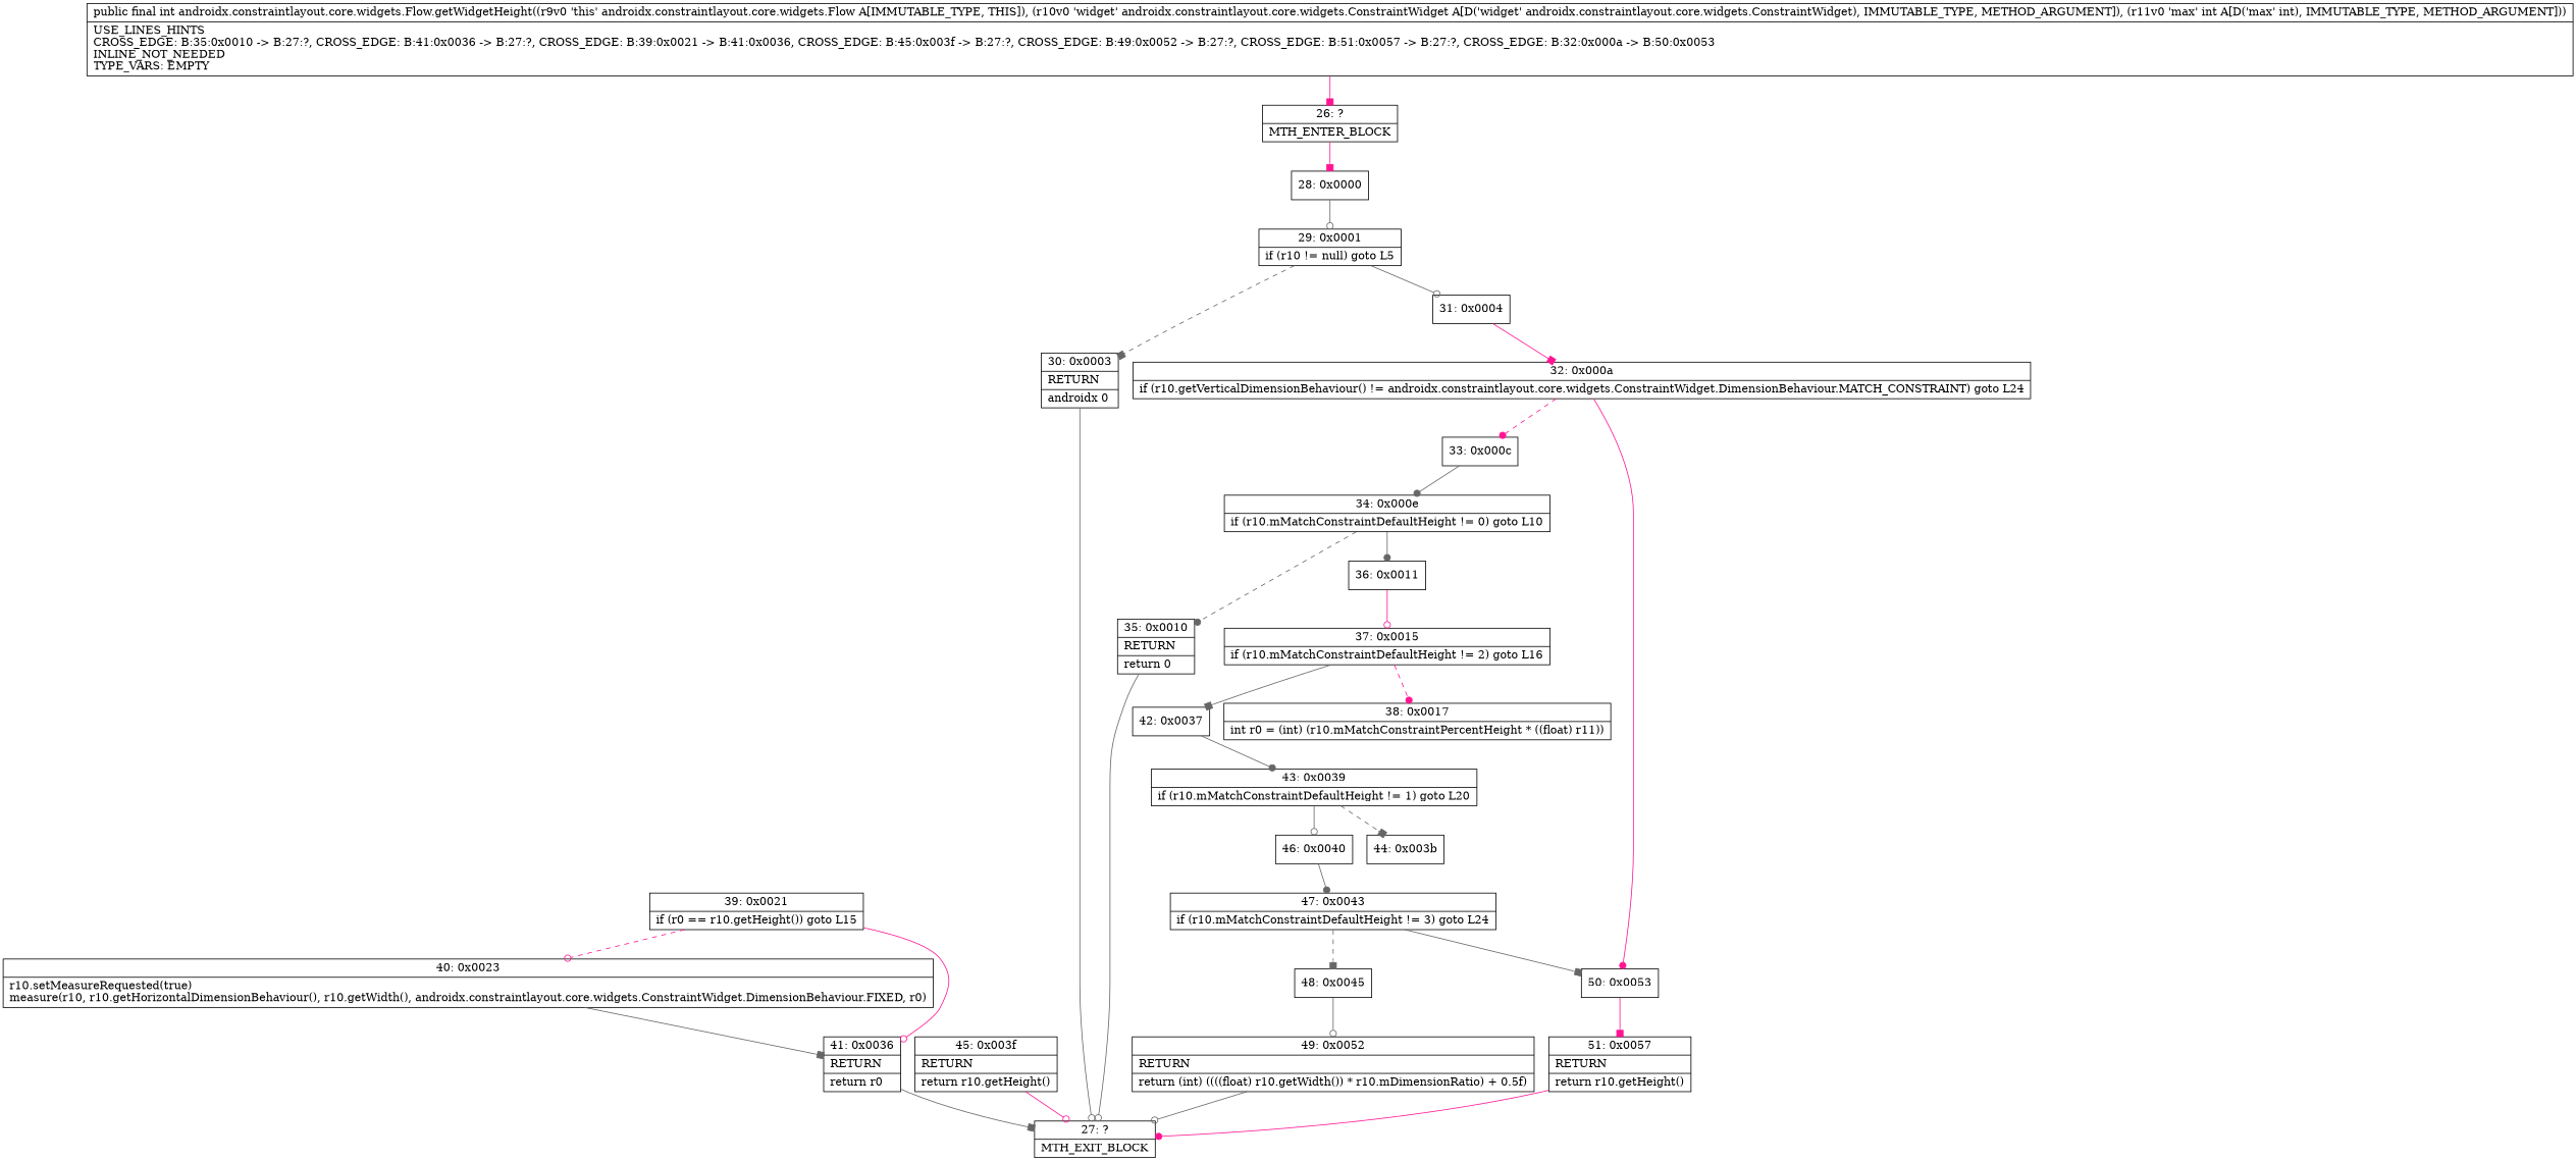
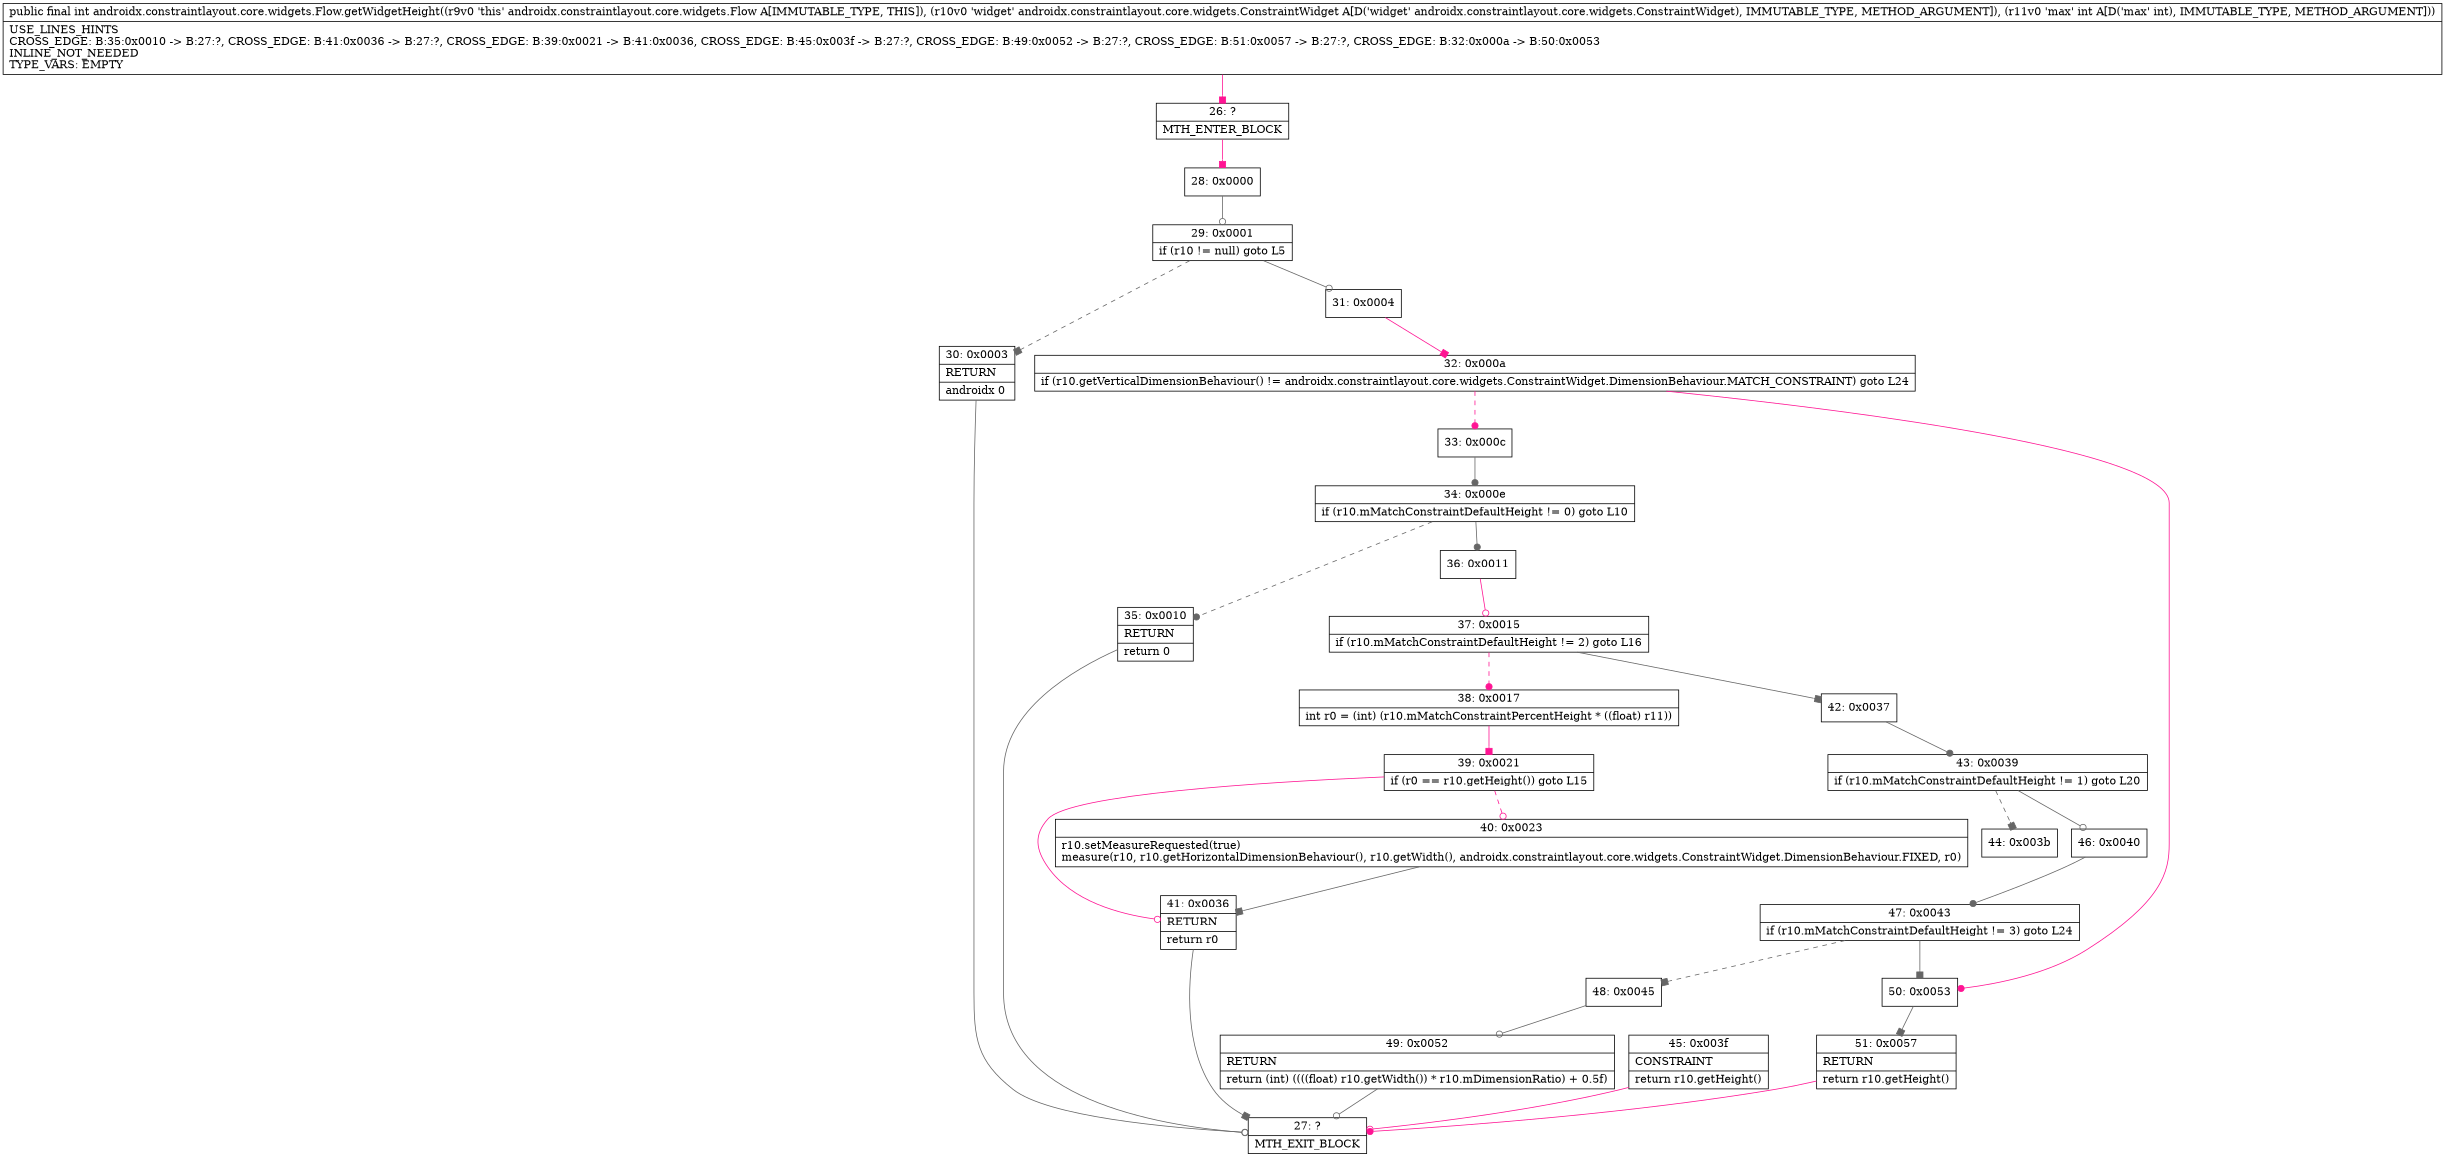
  digraph {
    node [shape=record]
    edge [arrowhead=box color=gray40]
    n1 [label="{26\:\ ?|MTH_ENTER_BLOCK\l}"]
    n2 [label="{28\:\ 0x0000}"]
    n3 [label="{29\:\ 0x0001|if (r10 != null) goto L5\l}"]
    n4 [label="{30\:\ 0x0003|RETURN\l|androidx 0\l}"]
    n5 [label="{31\:\ 0x0004}"]
    n6 [label="{27\:\ ?|MTH_EXIT_BLOCK\l}"]
    n7 [label="{32\:\ 0x000a|if (r10.getVerticalDimensionBehaviour() != androidx.constraintlayout.core.widgets.ConstraintWidget.DimensionBehaviour.MATCH_CONSTRAINT) goto L24\l}"]
    n8 [label="{33\:\ 0x000c}"]
    n9 [label="{50\:\ 0x0053}"]
    n10 [label="{34\:\ 0x000e|if (r10.mMatchConstraintDefaultHeight != 0) goto L10\l}"]
    n11 [label="{51\:\ 0x0057|RETURN\l|return r10.getHeight()\l}"]
    n12 [label="{35\:\ 0x0010|RETURN\l|return 0\l}"]
    n13 [label="{36\:\ 0x0011}"]
    n14 [label="{37\:\ 0x0015|if (r10.mMatchConstraintDefaultHeight != 2) goto L16\l}"]
    n15 [label="{38\:\ 0x0017|int r0 = (int) (r10.mMatchConstraintPercentHeight * ((float) r11))\l}"]
    n16 [label="{42\:\ 0x0037}"]
    n17 [label="{39\:\ 0x0021|if (r0 == r10.getHeight()) goto L15\l}"]
    n18 [label="{43\:\ 0x0039|if (r10.mMatchConstraintDefaultHeight != 1) goto L20\l}"]
    n19 [label="{40\:\ 0x0023|r10.setMeasureRequested(true)\lmeasure(r10, r10.getHorizontalDimensionBehaviour(), r10.getWidth(), androidx.constraintlayout.core.widgets.ConstraintWidget.DimensionBehaviour.FIXED, r0)\l}"]
    n20 [label="{41\:\ 0x0036|RETURN\l|return r0\l}"]
    n21 [label="{44\:\ 0x003b}"]
    n22 [label="{46\:\ 0x0040}"]
    n23 [label="{47\:\ 0x0043|if (r10.mMatchConstraintDefaultHeight != 3) goto L24\l}"]
-   n24 [label="{45\:\ 0x003f|RETURN\l|return r10.getHeight()\l}"]
+   n24 [label="{45\:\ 0x003f|CONSTRAINT\l|return r10.getHeight()\l}"]
    n25 [label="{48\:\ 0x0045}"]
    n26 [label="{49\:\ 0x0052|RETURN\l|return (int) ((((float) r10.getWidth()) * r10.mDimensionRatio) + 0.5f)\l}"]
    n27 [label="{public final int androidx.constraintlayout.core.widgets.Flow.getWidgetHeight((r9v0 'this' androidx.constraintlayout.core.widgets.Flow A[IMMUTABLE_TYPE, THIS]), (r10v0 'widget' androidx.constraintlayout.core.widgets.ConstraintWidget A[D('widget' androidx.constraintlayout.core.widgets.ConstraintWidget), IMMUTABLE_TYPE, METHOD_ARGUMENT]), (r11v0 'max' int A[D('max' int), IMMUTABLE_TYPE, METHOD_ARGUMENT]))  | USE_LINES_HINTS\lCROSS_EDGE: B:35:0x0010 \-\> B:27:?, CROSS_EDGE: B:41:0x0036 \-\> B:27:?, CROSS_EDGE: B:39:0x0021 \-\> B:41:0x0036, CROSS_EDGE: B:45:0x003f \-\> B:27:?, CROSS_EDGE: B:49:0x0052 \-\> B:27:?, CROSS_EDGE: B:51:0x0057 \-\> B:27:?, CROSS_EDGE: B:32:0x000a \-\> B:50:0x0053\lINLINE_NOT_NEEDED\lTYPE_VARS: EMPTY\l}"]
    n1 -> n2 [color=deeppink]
    n2 -> n3 [arrowhead=odot]
    n3 -> n4 [style=dashed]
    n3 -> n5 [arrowhead=odot]
    n4 -> n6 [arrowhead=odot]
    n5 -> n7 [color=deeppink]
    n7 -> n8 [arrowhead=dot color=deeppink style=dashed]
    n7 -> n9 [arrowhead=dot color=deeppink]
    n8 -> n10 [arrowhead=dot]
-   n9 -> n11 [color=deeppink]
+   n9 -> n11
    n10 -> n12 [arrowhead=dot style=dashed]
    n10 -> n13 [arrowhead=dot]
    n11 -> n6 [arrowhead=dot color=deeppink]
    n12 -> n6 [arrowhead=odot]
    n13 -> n14 [arrowhead=odot color=deeppink]
    n14 -> n15 [arrowhead=dot color=deeppink style=dashed]
    n14 -> n16
+   n15 -> n17 [color=deeppink]
    n16 -> n18 [arrowhead=dot]
    n17 -> n19 [arrowhead=odot color=deeppink style=dashed]
    n17 -> n20 [arrowhead=odot color=deeppink]
    n18 -> n21 [style=dashed]
    n18 -> n22 [arrowhead=odot]
    n19 -> n20
    n20 -> n6
    n22 -> n23 [arrowhead=dot]
    n23 -> n9
    n23 -> n25 [style=dashed]
    n24 -> n6 [arrowhead=odot color=deeppink]
    n25 -> n26 [arrowhead=odot]
    n26 -> n6 [arrowhead=odot]
    n27 -> n1 [color=deeppink]
  }
